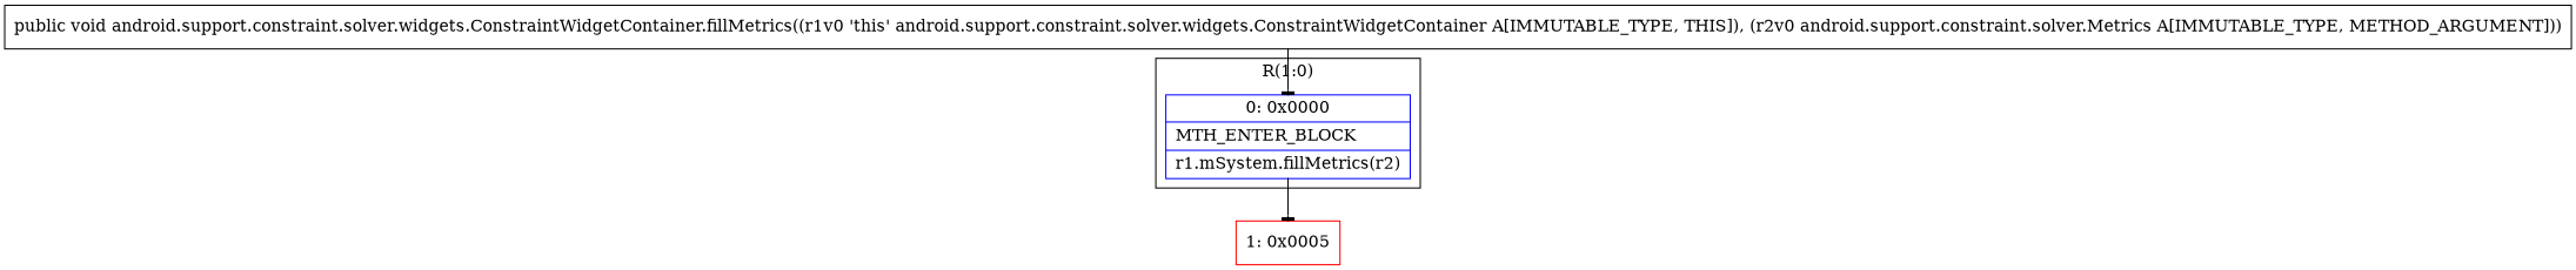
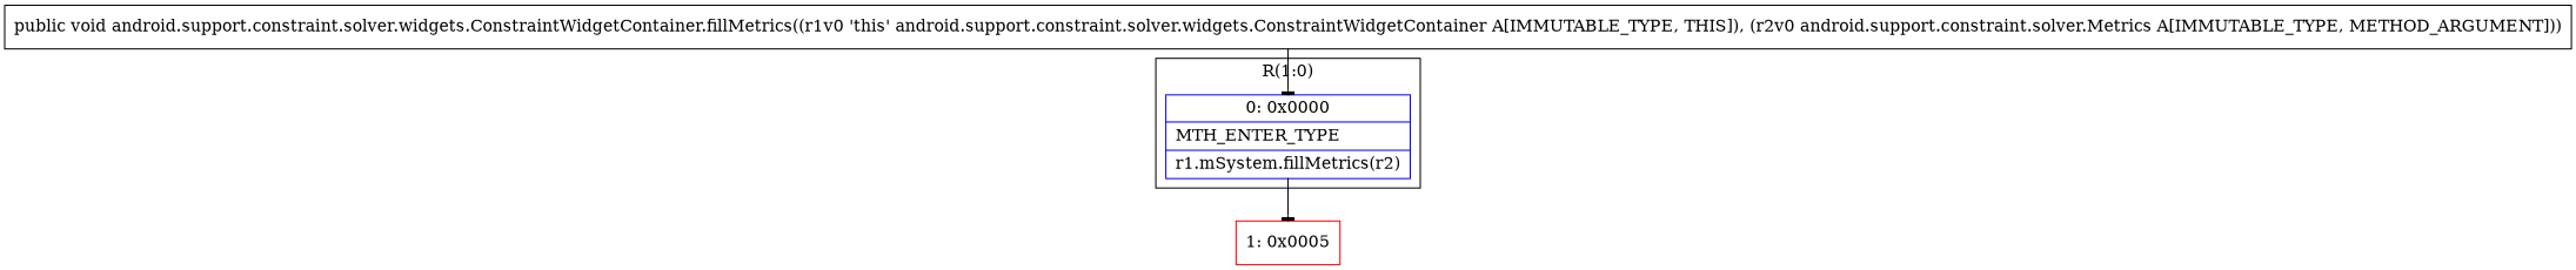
  digraph {
    node [shape=record]
    edge [color=black arrowhead=tee]
-   n1 [color=blue label="{0\:\ 0x0000|MTH_ENTER_BLOCK\l|r1.mSystem.fillMetrics(r2)\l}"]
+   n1 [color=blue label="{0\:\ 0x0000|MTH_ENTER_TYPE\l|r1.mSystem.fillMetrics(r2)\l}"]
    n2 [color=red label="{1\:\ 0x0005}"]
    n3 [label="{public void android.support.constraint.solver.widgets.ConstraintWidgetContainer.fillMetrics((r1v0 'this' android.support.constraint.solver.widgets.ConstraintWidgetContainer A[IMMUTABLE_TYPE, THIS]), (r2v0 android.support.constraint.solver.Metrics A[IMMUTABLE_TYPE, METHOD_ARGUMENT])) }"]
    subgraph cluster_1 {
      label="R(1:0)"
      n1
    }
    n1 -> n2
    n3 -> n1
  }
